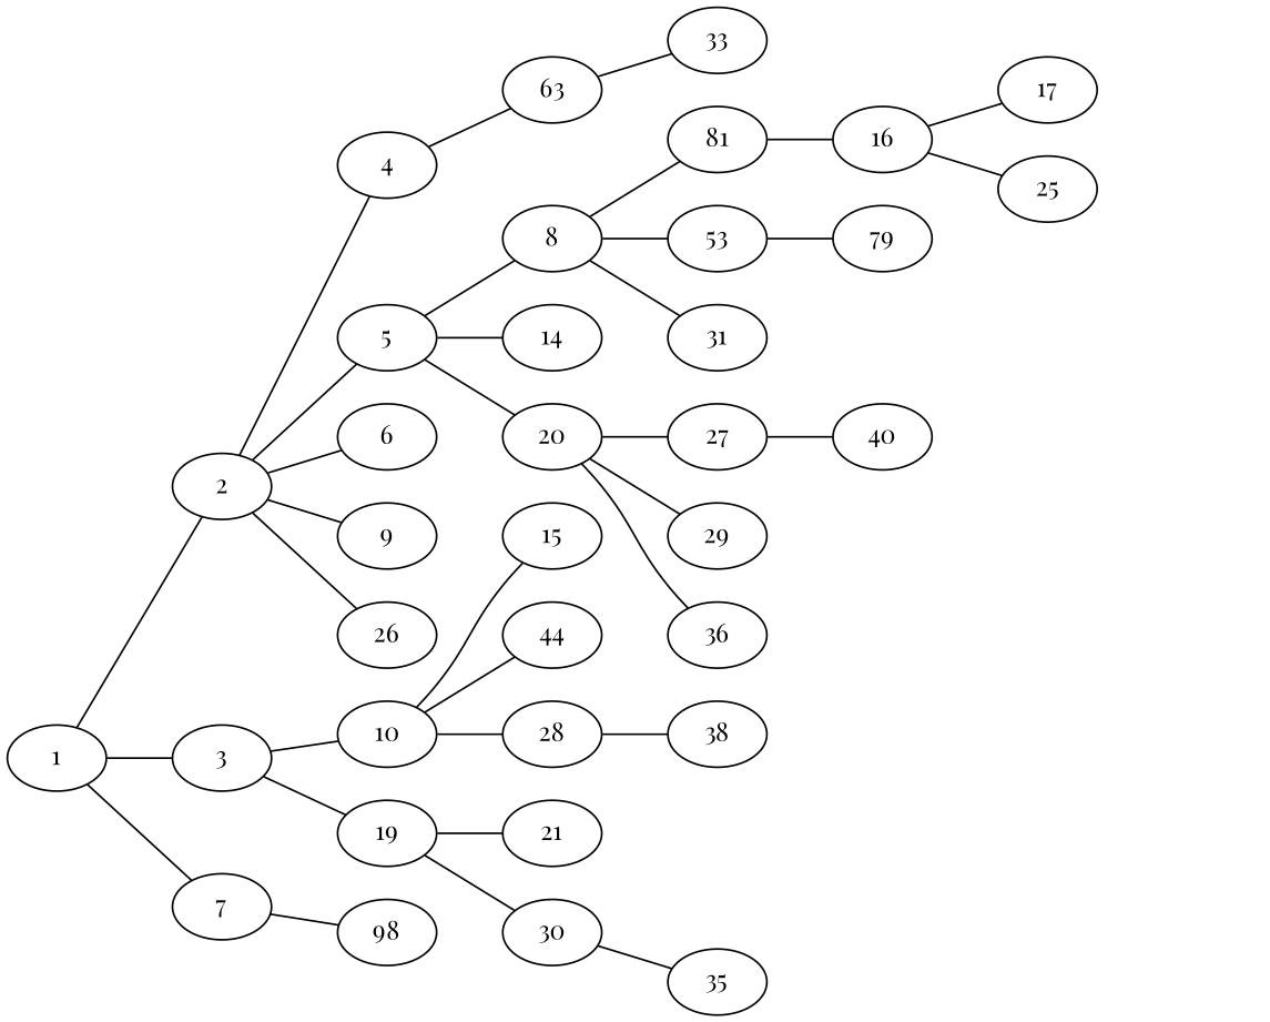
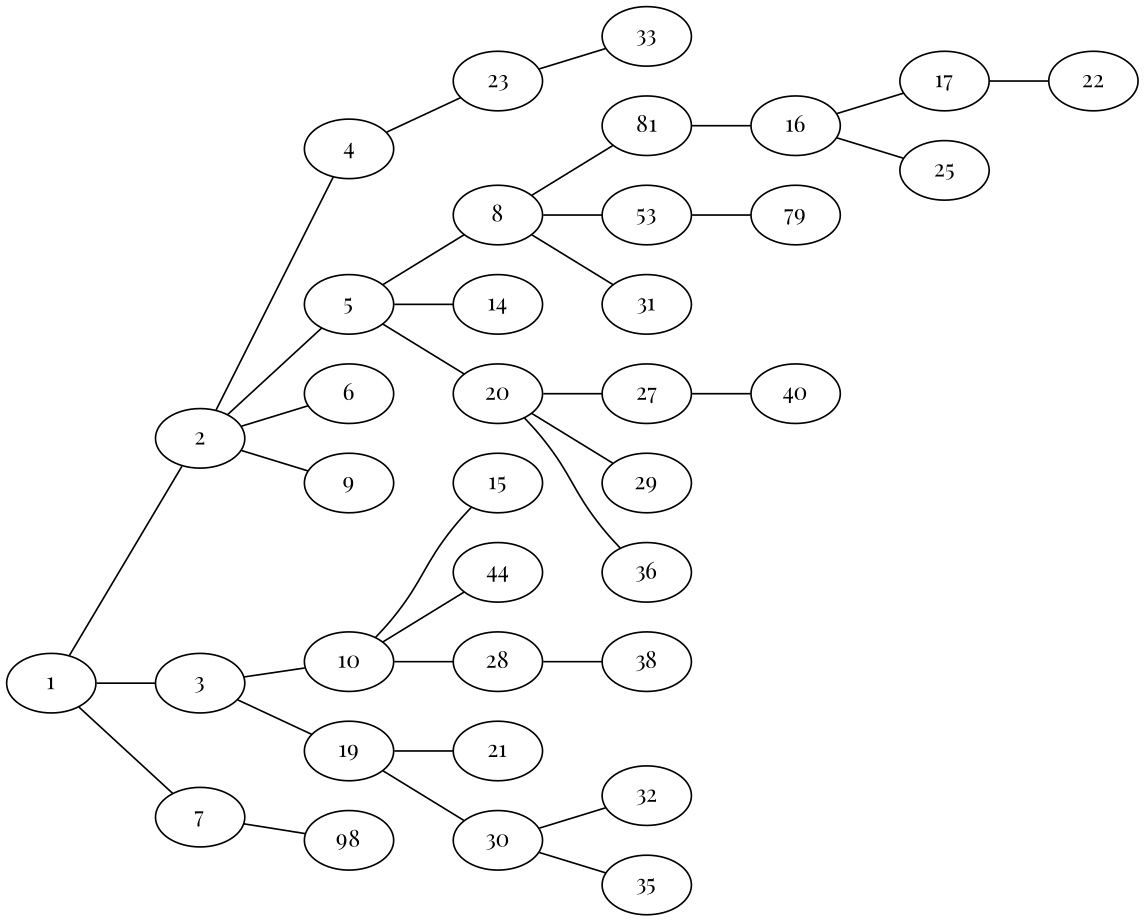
  graph {
    fontname="Playfair Display"
    rankdir=LR
    node [fontname="Playfair Display"]
    edge [fontname="Playfair Display"]
    1
    2
    3
    7
    4
    5
    6
    9
-   26
    10
    19
    n12 [label=98]
-   23 [label=63]
+   23
    8
    14
    20
    15
    n18 [label=44]
    28
    21
    30
    33
    n23 [label=81]
    n24 [label=53]
    31
    27
    29
    36
    38
+   32
    35
    16
    n33 [label=79]
    40
    17
    25
+   22
    1 -- 2
    1 -- 3
    1 -- 7
    2 -- 4
    2 -- 5
    2 -- 6
    2 -- 9
-   2 -- 26
    3 -- 10
    3 -- 19
    7 -- n12
    4 -- 23
    5 -- 8
    5 -- 14
    5 -- 20
    10 -- 15
    10 -- n18
    10 -- 28
    19 -- 21
    19 -- 30
    23 -- 33
    8 -- n23
    8 -- n24
    8 -- 31
    20 -- 27
    20 -- 29
    20 -- 36
    28 -- 38
+   30 -- 32
    30 -- 35
    n23 -- 16
    n24 -- n33
    27 -- 40
    16 -- 17
    16 -- 25
+   17 -- 22
  }
